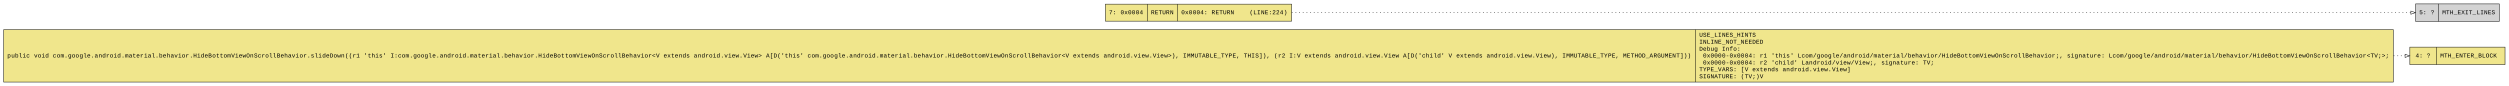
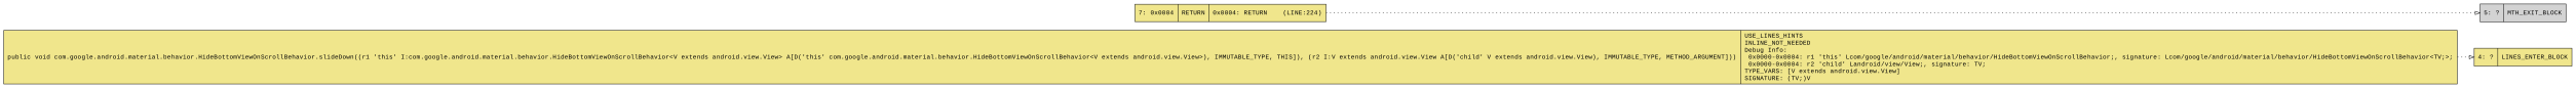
  digraph {
    fontname="Liberation Mono"
    rankdir=LR
    node [fillcolor=khaki fontname="Liberation Mono" shape=record style=filled]
    edge [arrowhead=onormal fontname="Liberation Mono" style=dotted]
-   n1 [label="{4\:\ ?|MTH_ENTER_BLOCK\l}"]
+   n1 [label="{4\:\ ?|LINES_ENTER_BLOCK\l}"]
    n2 [label="{7\:\ 0x0004|RETURN\l|0x0004: RETURN    (LINE:224)\l}"]
-   n3 [fillcolor=lightgrey label="{5\:\ ?|MTH_EXIT_LINES\l}"]
+   n3 [fillcolor=lightgrey label="{5\:\ ?|MTH_EXIT_BLOCK\l}"]
    n4 [label="{public void com.google.android.material.behavior.HideBottomViewOnScrollBehavior.slideDown((r1 'this' I:com.google.android.material.behavior.HideBottomViewOnScrollBehavior\<V extends android.view.View\> A[D('this' com.google.android.material.behavior.HideBottomViewOnScrollBehavior\<V extends android.view.View\>), IMMUTABLE_TYPE, THIS]), (r2 I:V extends android.view.View A[D('child' V extends android.view.View), IMMUTABLE_TYPE, METHOD_ARGUMENT]))  | USE_LINES_HINTS\lINLINE_NOT_NEEDED\lDebug Info:\l  0x0000\-0x0004: r1 'this' Lcom\/google\/android\/material\/behavior\/HideBottomViewOnScrollBehavior;, signature: Lcom\/google\/android\/material\/behavior\/HideBottomViewOnScrollBehavior\<TV;\>;\l  0x0000\-0x0004: r2 'child' Landroid\/view\/View;, signature: TV;\lTYPE_VARS: [V extends android.view.View]\lSIGNATURE: (TV;)V\l}"]
    n2 -> n3
    n4 -> n1
  }
